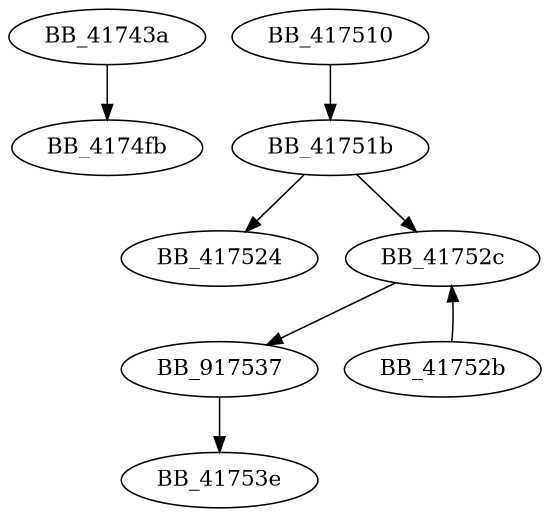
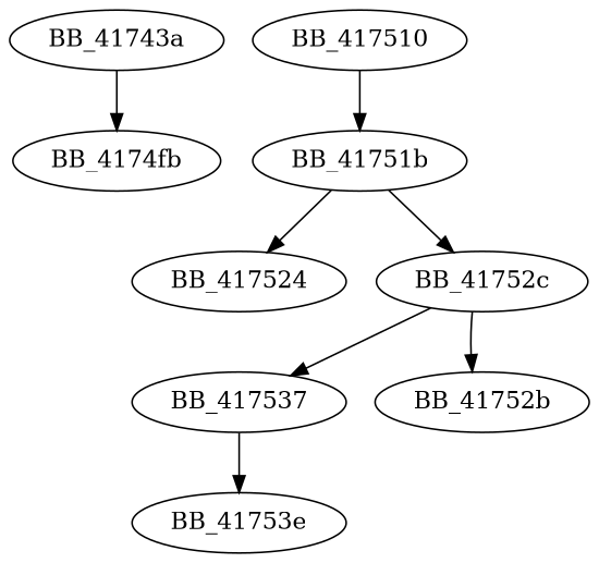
  digraph {
    BB_41743a
    BB_4174fb
    BB_417510
    BB_41751b
    BB_417524
    BB_41752c
-   BB_417537 [label=BB_917537]
+   BB_417537
    BB_41752b
    BB_41753e
    BB_41743a -> BB_4174fb
    BB_417510 -> BB_41751b
    BB_41751b -> BB_417524
    BB_41751b -> BB_41752c
    BB_41752c -> BB_417537
    BB_417537 -> BB_41753e
-   BB_41752b -> BB_41752c
+   BB_41752c -> BB_41752b
  }
